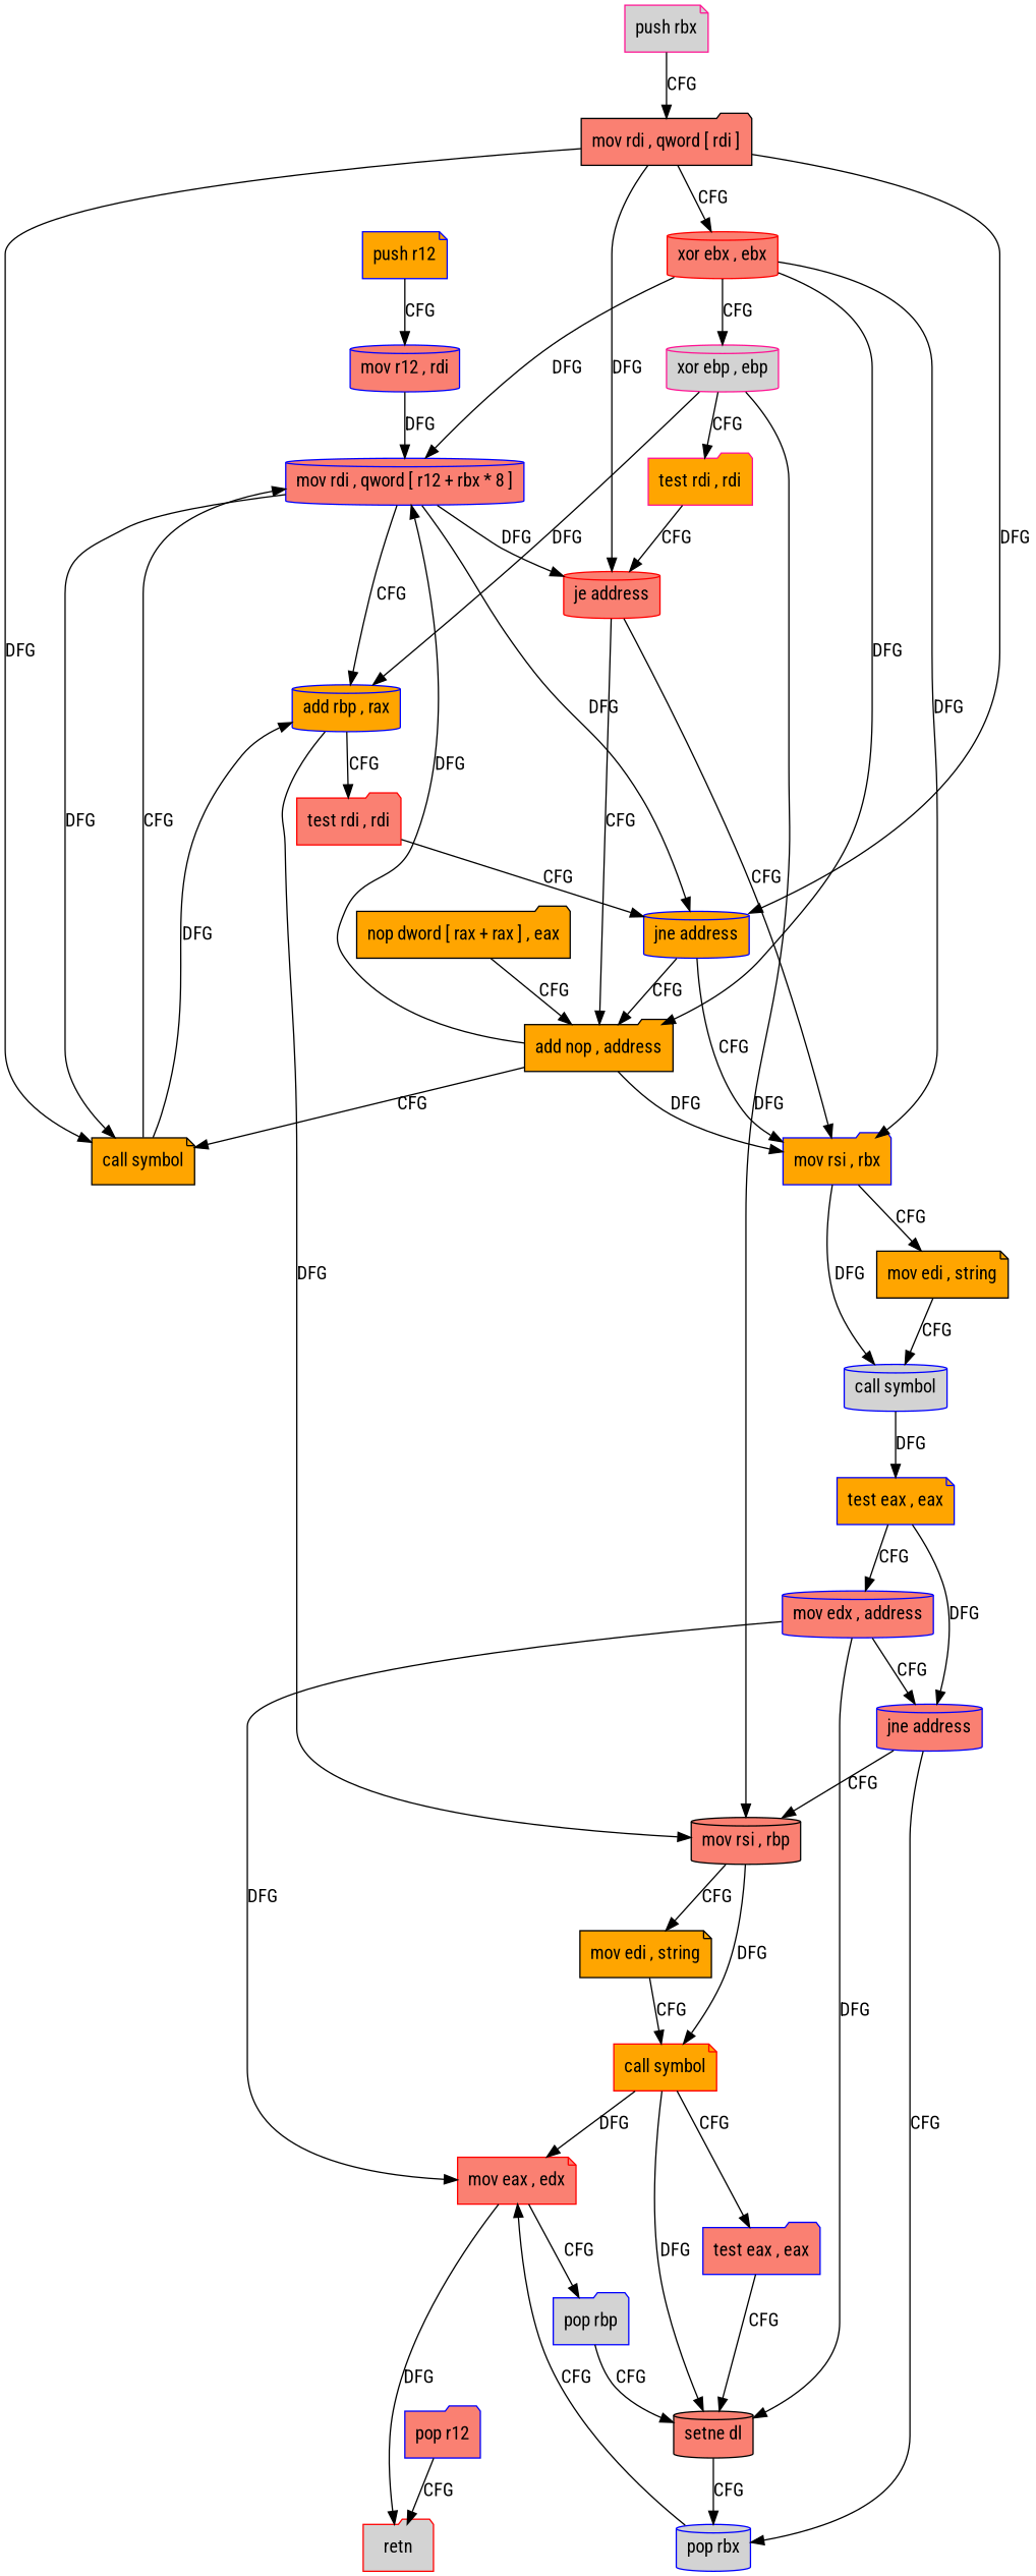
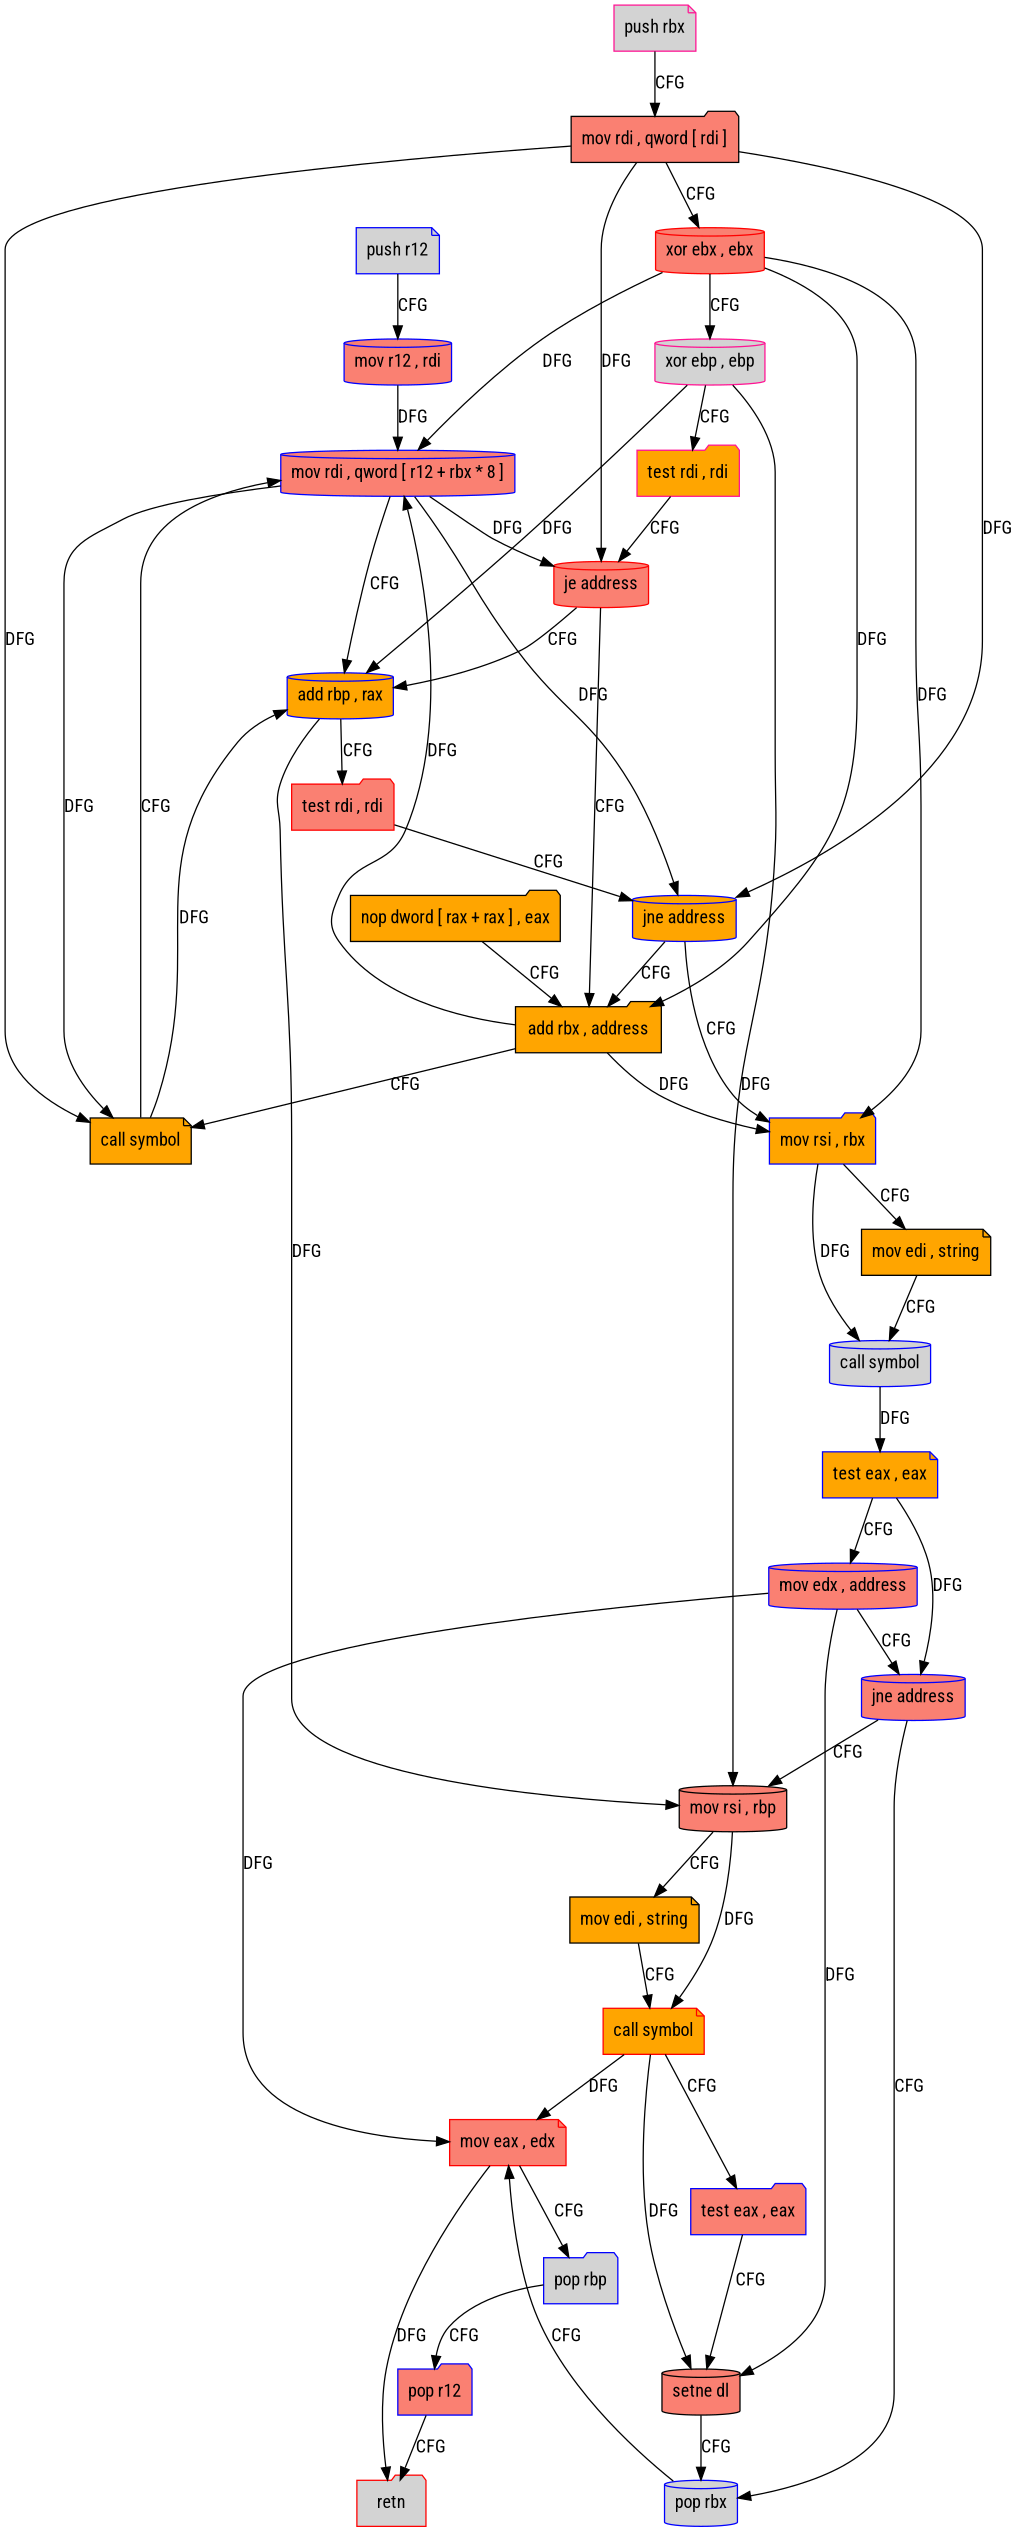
  digraph {
    fontname="Roboto Condensed"
    node [color=blue fillcolor=salmon fontname="Roboto Condensed" shape=cylinder style=filled]
    edge [fontname="Roboto Condensed"]
-   n1 [fillcolor=orange label="push r12" shape=note]
+   n1 [fillcolor=lightgrey label="push r12" shape=note]
    n2 [label="mov r12 , rdi"]
    n3 [label="mov rdi , qword [ r12 + rbx * 8 ]"]
    n4 [color=red label="je address"]
    n5 [color=black fillcolor=orange label="call symbol" shape=note]
    n6 [fillcolor=orange label="jne address"]
    n7 [fillcolor=orange label="add rbp , rax"]
    n8 [color=deeppink fillcolor=lightgrey label="push rbx" shape=note]
    n9 [color=black label="mov rdi , qword [ rdi ]" shape=folder]
    n10 [color=red label="xor ebx , ebx"]
    n11 [color=deeppink fillcolor=lightgrey label="xor ebp , ebp"]
    n12 [fillcolor=orange label="mov rsi , rbx" shape=folder]
-   n13 [color=black fillcolor=orange label="add nop , address" shape=folder]
+   n13 [color=black fillcolor=orange label="add rbx , address" shape=folder]
    n14 [color=deeppink fillcolor=orange label="test rdi , rdi" shape=folder]
    n15 [color=black label="mov rsi , rbp"]
    n16 [color=black fillcolor=orange label="mov edi , string" shape=note]
    n17 [fillcolor=lightgrey label="call symbol"]
    n18 [color=black fillcolor=orange label="mov edi , string" shape=note]
    n19 [color=red fillcolor=orange label="call symbol" shape=note]
    n20 [color=red label="test rdi , rdi" shape=folder]
    n21 [color=black fillcolor=orange label="nop dword [ rax + rax ] , eax" shape=folder]
    n22 [fillcolor=orange label="test eax , eax" shape=note]
    n23 [label="mov edx , address"]
    n24 [label="jne address"]
    n25 [color=red label="mov eax , edx" shape=note]
    n26 [color=black label="setne dl"]
    n27 [fillcolor=lightgrey label="pop rbx"]
    n28 [fillcolor=lightgrey label="pop rbp" shape=folder]
    n29 [color=red fillcolor=lightgrey label=retn shape=folder]
    n30 [label="test eax , eax" shape=folder]
    n31 [label="pop r12" shape=folder]
    n1 -> n2 [label=CFG]
    n2 -> n3 [label=DFG]
    n3 -> n4 [label=DFG]
    n3 -> n5 [label=DFG]
    n3 -> n6 [label=DFG]
    n3 -> n7 [label=CFG]
-   n4 -> n12 [label=CFG]
+   n4 -> n7 [label=CFG]
    n4 -> n13 [label=CFG]
    n5 -> n3 [label=CFG]
    n5 -> n7 [label=DFG]
    n6 -> n12 [label=CFG]
    n6 -> n13 [label=CFG]
    n7 -> n15 [label=DFG]
    n7 -> n20 [label=CFG]
    n8 -> n9 [label=CFG]
    n9 -> n4 [label=DFG]
    n9 -> n5 [label=DFG]
    n9 -> n6 [label=DFG]
    n9 -> n10 [label=CFG]
    n10 -> n3 [label=DFG]
    n10 -> n11 [label=CFG]
    n10 -> n12 [label=DFG]
    n10 -> n13 [label=DFG]
    n11 -> n7 [label=DFG]
    n11 -> n14 [label=CFG]
    n11 -> n15 [label=DFG]
    n12 -> n16 [label=CFG]
    n12 -> n17 [label=DFG]
    n13 -> n3 [label=DFG]
    n13 -> n5 [label=CFG]
    n13 -> n12 [label=DFG]
    n14 -> n4 [label=CFG]
    n15 -> n18 [label=CFG]
    n15 -> n19 [label=DFG]
    n16 -> n17 [label=CFG]
    n17 -> n22 [label=DFG]
    n18 -> n19 [label=CFG]
    n19 -> n25 [label=DFG]
    n19 -> n26 [label=DFG]
    n19 -> n30 [label=CFG]
    n20 -> n6 [label=CFG]
    n21 -> n13 [label=CFG]
    n22 -> n23 [label=CFG]
    n22 -> n24 [label=DFG]
    n23 -> n24 [label=CFG]
    n23 -> n25 [label=DFG]
    n23 -> n26 [label=DFG]
    n24 -> n15 [label=CFG]
    n24 -> n27 [label=CFG]
    n25 -> n28 [label=CFG]
    n25 -> n29 [label=DFG]
    n26 -> n27 [label=CFG]
    n27 -> n25 [label=CFG]
-   n28 -> n26 [label=CFG]
+   n28 -> n31 [label=CFG]
    n30 -> n26 [label=CFG]
    n31 -> n29 [label=CFG]
  }
